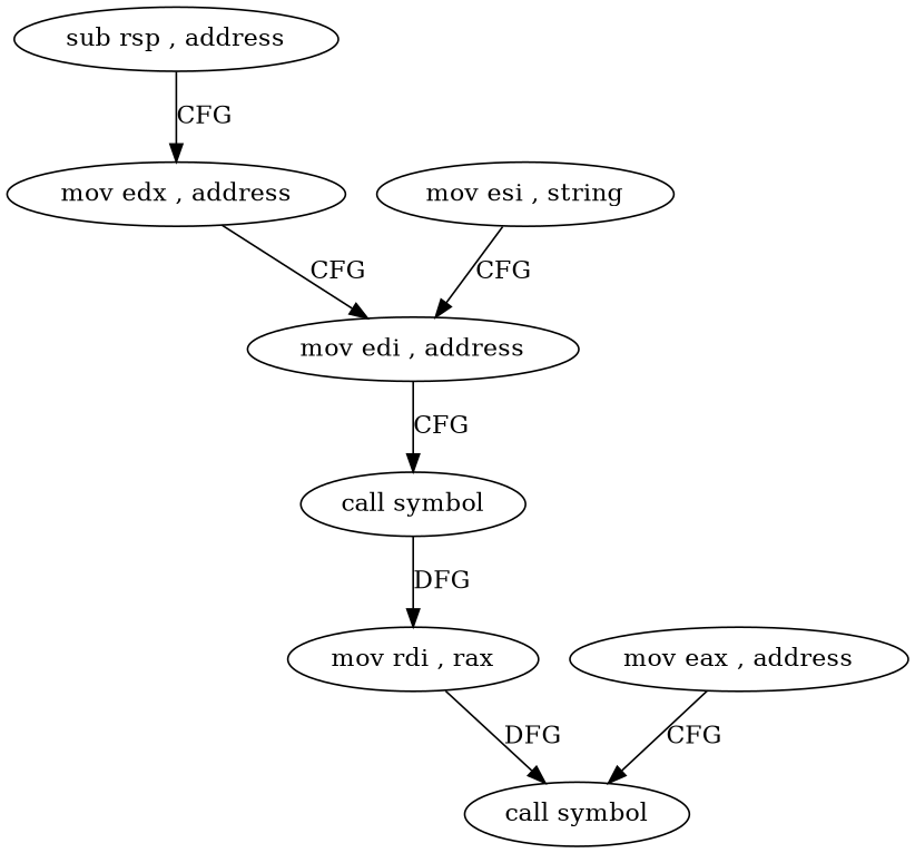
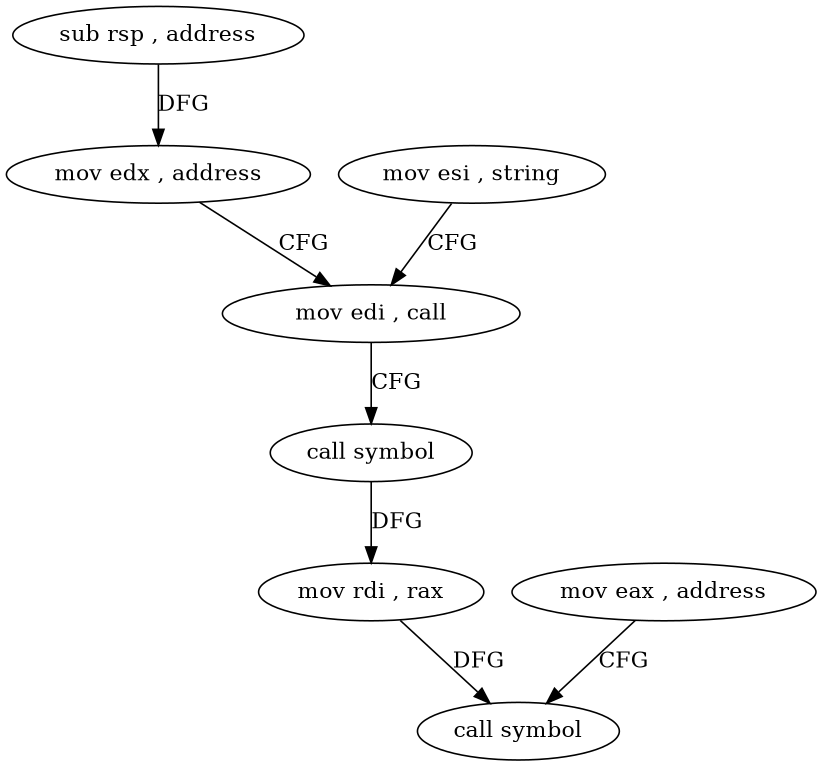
  digraph {
    n1 [label="sub rsp , address"]
    n2 [label="mov edx , address"]
-   n3 [label="mov edi , address"]
+   n3 [label="mov edi , call"]
    n4 [label="mov esi , string"]
    n5 [label="call symbol"]
    n6 [label="mov rdi , rax"]
    n7 [label="call symbol"]
    n8 [label="mov eax , address"]
-   n1 -> n2 [label=CFG]
+   n1 -> n2 [label=DFG]
    n2 -> n3 [label=CFG]
    n3 -> n5 [label=CFG]
    n4 -> n3 [label=CFG]
    n5 -> n6 [label=DFG]
    n6 -> n7 [label=DFG]
    n8 -> n7 [label=CFG]
  }
